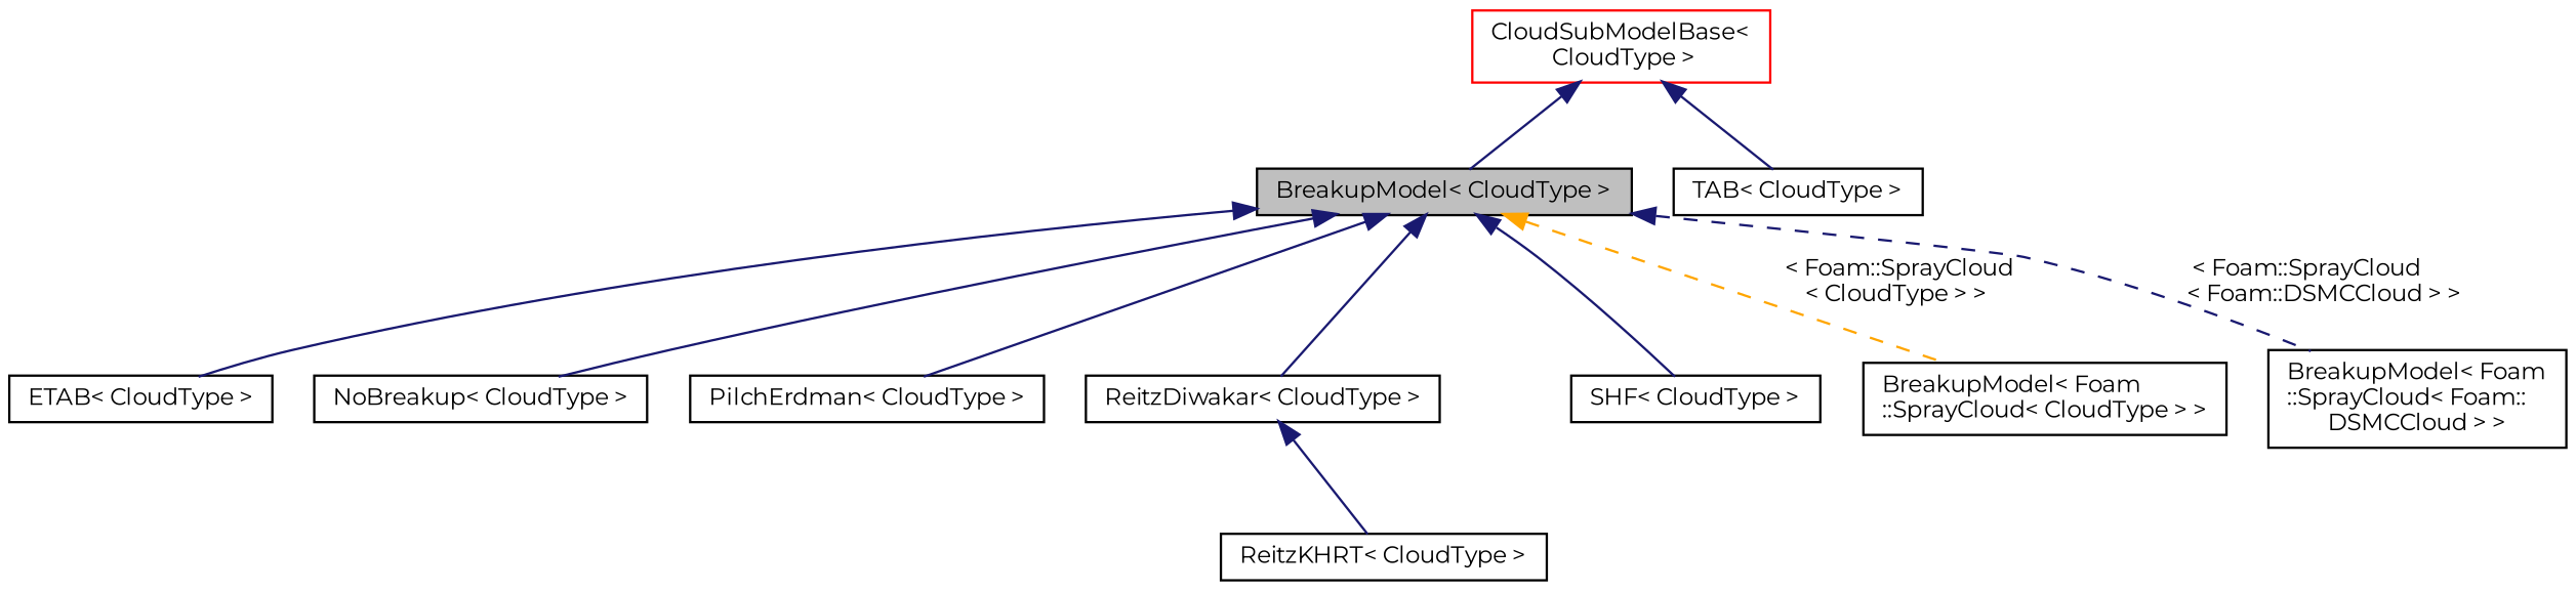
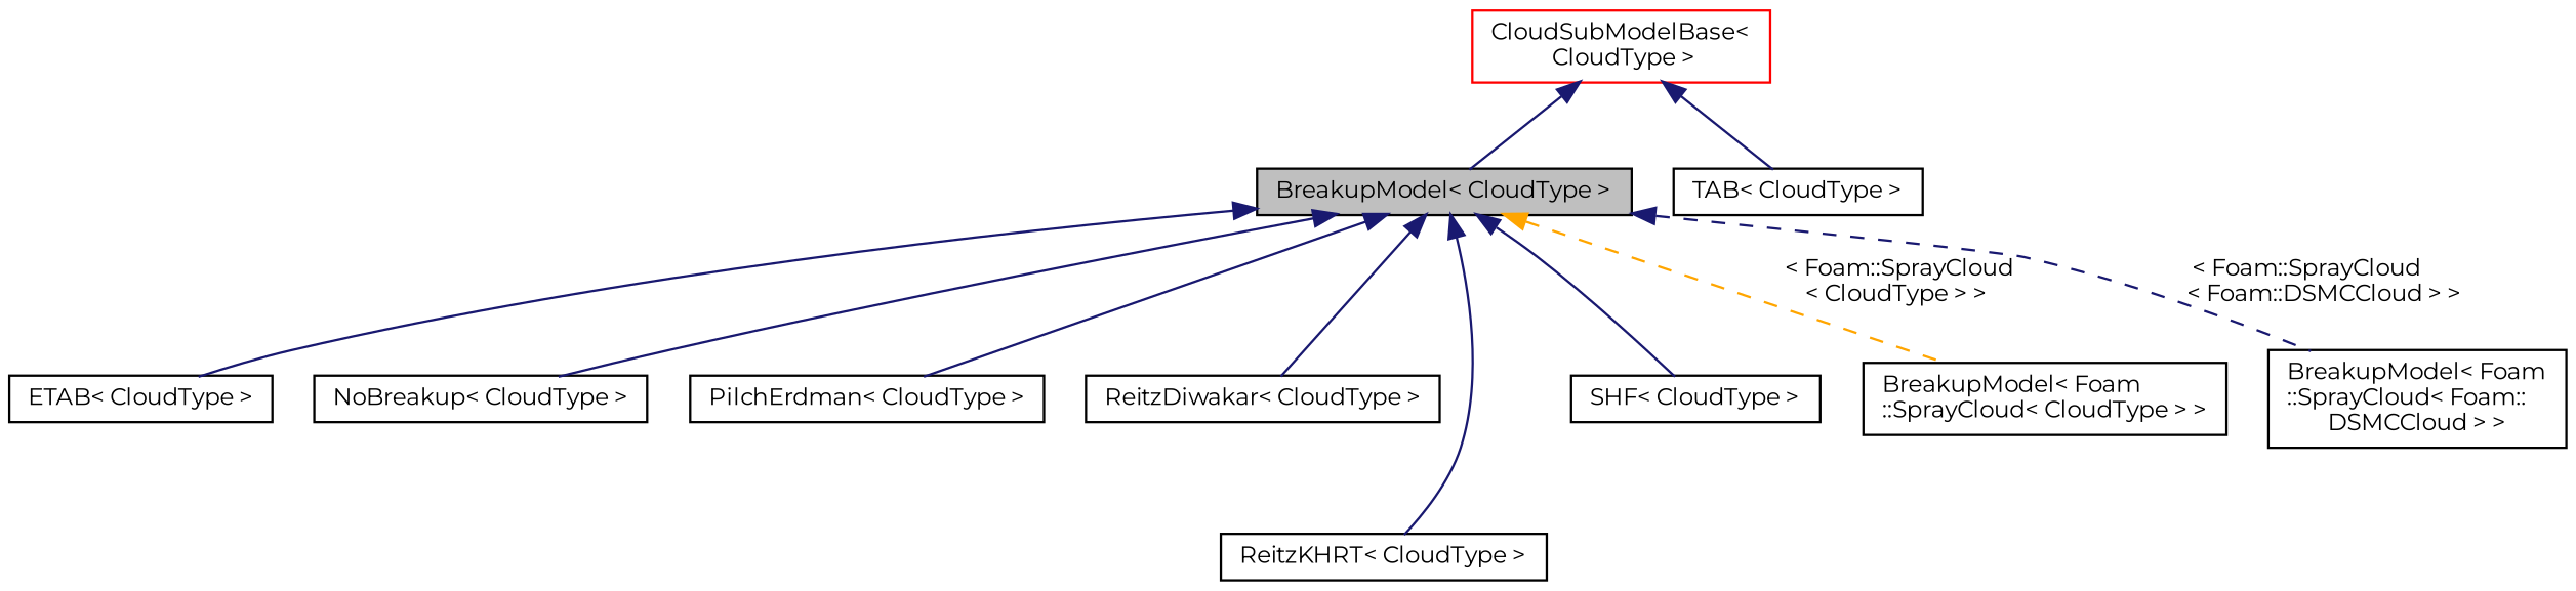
  digraph {
    fontname=Montserrat
    rankdir=TB
    node [color=black fontname=Montserrat fontsize=10 shape=record]
    edge [color=midnightblue dir=back fontname=Montserrat fontsize=10 labelfontname=FreeSans labelfontsize=10 style=solid]
    n1 [fillcolor=grey75 fontcolor=black height=0.2 label="BreakupModel\< CloudType \>" style=filled width=0.4]
    n2 [height=0.2 label="ETAB\< CloudType \>" width=0.4]
    n3 [height=0.2 label="NoBreakup\< CloudType \>" width=0.4]
    n4 [height=0.2 label="PilchErdman\< CloudType \>" width=0.4]
    n5 [height=0.2 label="ReitzDiwakar\< CloudType \>" width=0.4]
    n6 [height=0.2 label="ReitzKHRT\< CloudType \>" width=0.4]
    n7 [height=0.2 label="SHF\< CloudType \>" width=0.4]
    n8 [height=0.2 label="BreakupModel\< Foam\l::SprayCloud\< CloudType \> \>" width=0.4]
    n9 [height=0.2 label="BreakupModel\< Foam\l::SprayCloud\< Foam::\lDSMCCloud \> \>" width=0.4]
    n10 [height=0.2 label="TAB\< CloudType \>" width=0.4]
    n11 [color=red height=0.2 label="CloudSubModelBase\<\l CloudType \>" width=0.4]
    n1 -> n2
    n1 -> n3
    n1 -> n4
    n1 -> n5
-   n5 -> n6
+   n1 -> n6
    n1 -> n7
    n1 -> n8 [color=orange label=" \< Foam::SprayCloud\l\< CloudType \> \>" style=dashed]
    n1 -> n9 [label=" \< Foam::SprayCloud\l\< Foam::DSMCCloud \> \>" style=dashed]
    n11 -> n1
    n11 -> n10
  }
